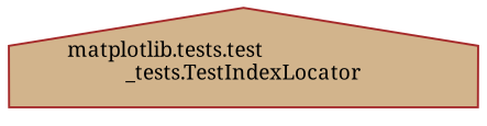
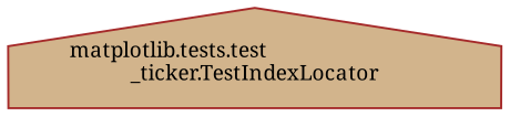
  digraph {
    rankdir=LR
    fontname="Noto Serif"
-   n1 [color=brown fillcolor=tan fontname="Noto Serif" fontsize=10 height=0.2 label="matplotlib.tests.test\l_tests.TestIndexLocator" shape=house style=filled width=0.4]
+   n1 [color=brown fillcolor=tan fontname="Noto Serif" fontsize=10 height=0.2 label="matplotlib.tests.test\l_ticker.TestIndexLocator" shape=house style=filled width=0.4]
  }
